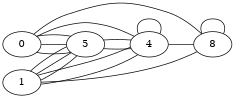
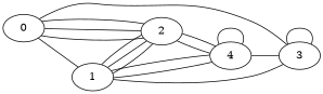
  graph {
    rankdir=LR
    0
-   2 [label=5]
-   3 [label=8]
+   2
+   3
    4
    1
    0 -- 2
    0 -- 2
    0 -- 2
    0 -- 3
-   0 -- 4
+   0 -- 1
    2 -- 4
    2 -- 4
    3 -- 3
    4 -- 3
    4 -- 4
    1 -- 2
    1 -- 2
    1 -- 2
    1 -- 3
    1 -- 4
    1 -- 4
  }
